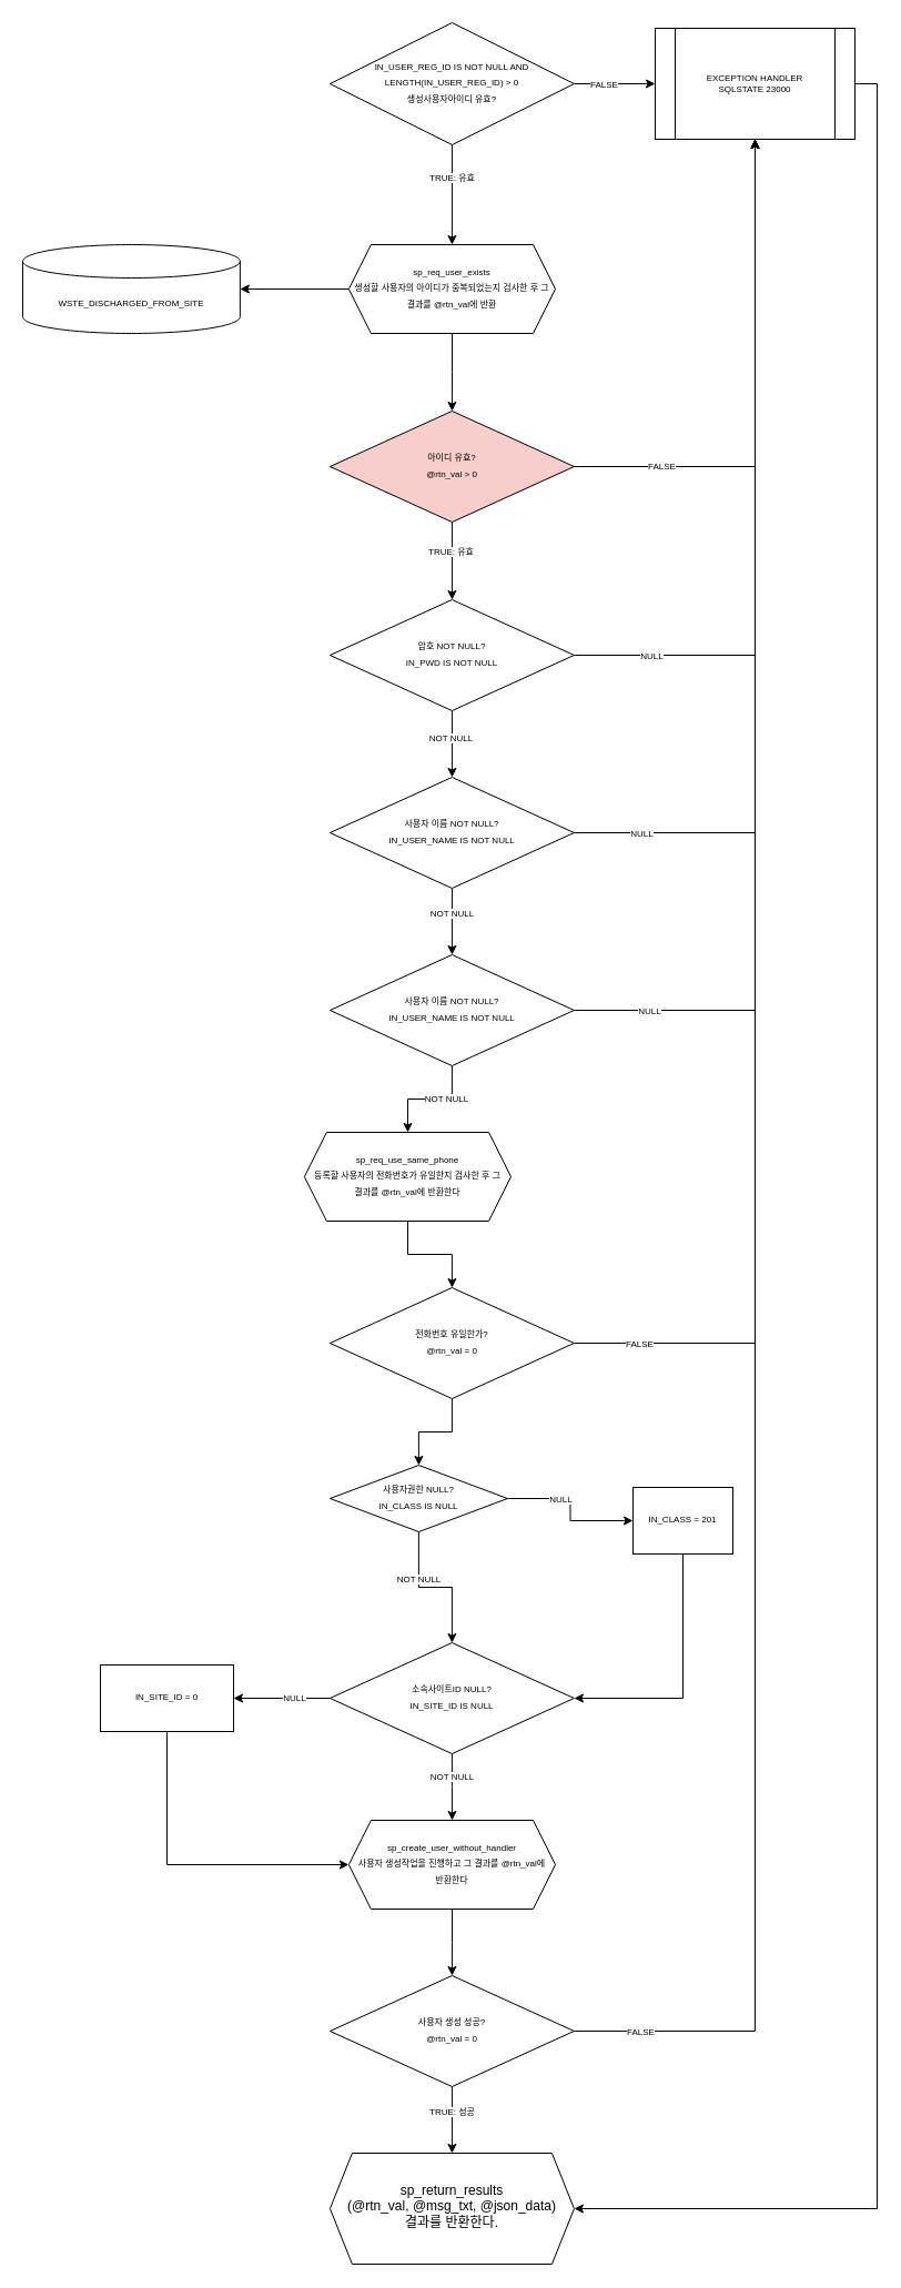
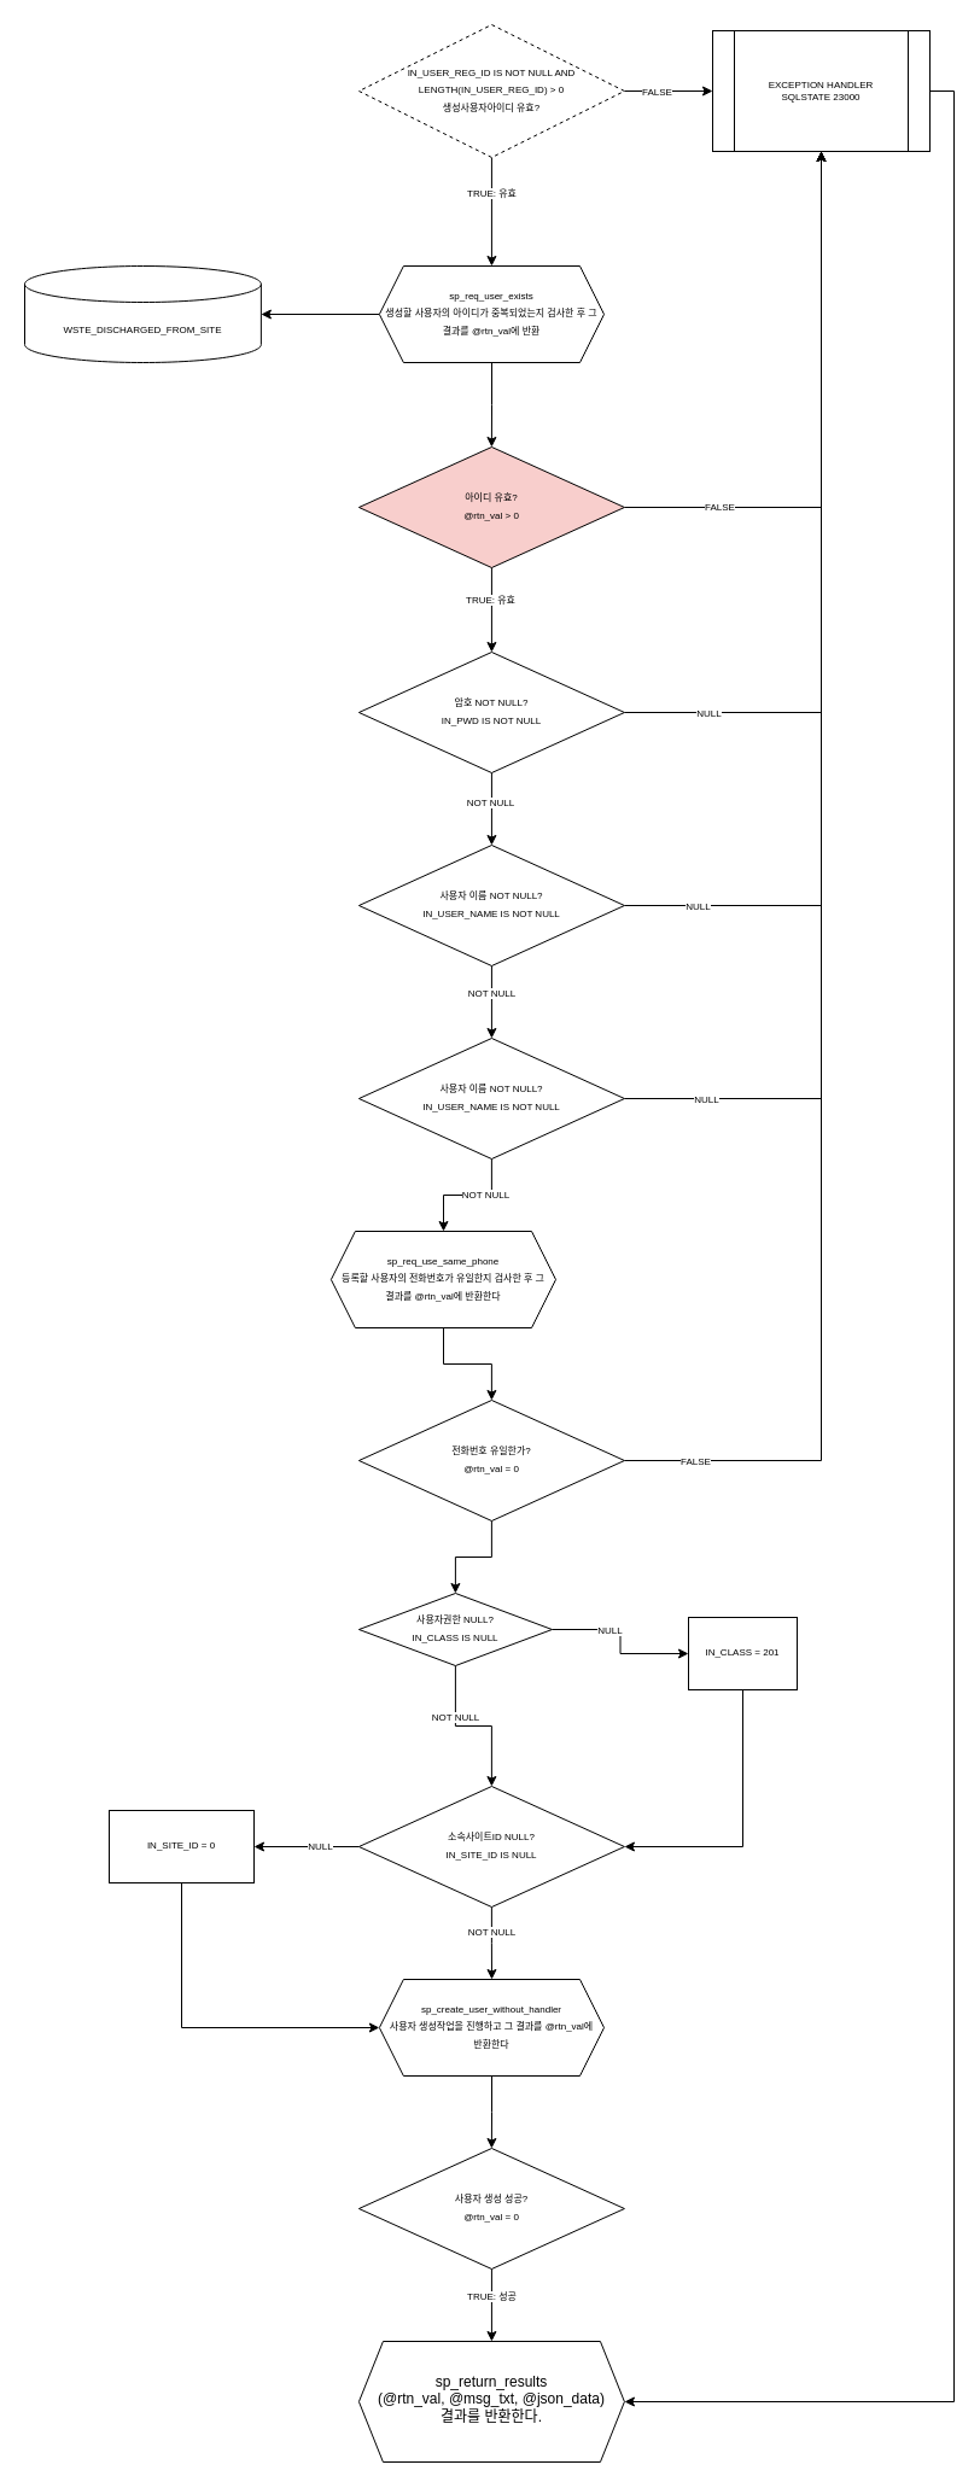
  <mxCell id="0" />
  <mxCell id="1" parent="0" />
  <mxCell id="2" value="" style="edgeStyle=orthogonalEdgeStyle;rounded=0;orthogonalLoop=1;jettySize=auto;html=1;entryX=0.5;entryY=0;entryDx=0;entryDy=0;exitX=0.5;exitY=1;exitDx=0;exitDy=0;" parent="1" source="23" target="6" edge="1"><mxGeometry relative="1" as="geometry"><mxPoint x="430" y="150" as="sourcePoint" /><mxPoint x="439.93" y="200" as="targetPoint" /></mxGeometry></mxCell>
  <mxCell id="3" value="TRUE: 유효" style="edgeLabel;html=1;align=center;verticalAlign=middle;resizable=0;points=[];fontSize=8;" vertex="1" connectable="0" parent="2"><mxGeometry x="-0.359" relative="1" as="geometry"><mxPoint as="offset" /></mxGeometry></mxCell>
  <mxCell id="4" value="" style="edgeStyle=orthogonalEdgeStyle;rounded=0;orthogonalLoop=1;jettySize=auto;html=1;" parent="1" source="6" target="11" edge="1"><mxGeometry relative="1" as="geometry" /></mxCell>
  <mxCell id="5" style="edgeStyle=orthogonalEdgeStyle;rounded=0;orthogonalLoop=1;jettySize=auto;html=1;entryX=1;entryY=0.5;entryDx=0;entryDy=0;entryPerimeter=0;fontSize=8;" parent="1" source="6" target="12" edge="1"><mxGeometry relative="1" as="geometry" /></mxCell>
  <mxCell id="6" value="&lt;span style=&quot;font-size: 8px&quot;&gt;sp_req_user_exists&lt;/span&gt;&lt;br&gt;&lt;span style=&quot;font-size: 8px&quot;&gt;생성할 사용자의 아이디가 중복되었는지 검사한 후 그 결과를 @rtn_val에 반환&lt;/span&gt;" style="shape=hexagon;perimeter=hexagonPerimeter2;whiteSpace=wrap;html=1;fixedSize=1;shadow=0;strokeWidth=1;spacing=6;spacingTop=-4;" parent="1" vertex="1"><mxGeometry x="313.86" y="220" width="186.14" height="80" as="geometry" /></mxCell>
  <mxCell id="7" value="" style="edgeStyle=orthogonalEdgeStyle;rounded=0;orthogonalLoop=1;jettySize=auto;html=1;fontSize=8;entryX=0.5;entryY=0;entryDx=0;entryDy=0;" parent="1" source="11" target="17" edge="1"><mxGeometry relative="1" as="geometry"><mxPoint x="440" y="530" as="targetPoint" /></mxGeometry></mxCell>
  <mxCell id="8" value="TRUE: 유효" style="edgeLabel;html=1;align=center;verticalAlign=middle;resizable=0;points=[];fontSize=8;" parent="7" vertex="1" connectable="0"><mxGeometry x="-0.258" y="-1" relative="1" as="geometry"><mxPoint as="offset" /></mxGeometry></mxCell>
  <mxCell id="9" style="edgeStyle=orthogonalEdgeStyle;rounded=0;orthogonalLoop=1;jettySize=auto;html=1;entryX=0.5;entryY=1;entryDx=0;entryDy=0;fontSize=8;" parent="1" source="11" target="19" edge="1"><mxGeometry relative="1" as="geometry" /></mxCell>
  <mxCell id="10" value="FALSE" style="edgeLabel;html=1;align=center;verticalAlign=middle;resizable=0;points=[];fontSize=8;" parent="9" vertex="1" connectable="0"><mxGeometry x="-0.655" y="1" relative="1" as="geometry"><mxPoint as="offset" /></mxGeometry></mxCell>
  <mxCell id="11" value="&lt;span style=&quot;font-size: 8px&quot;&gt;아이디 유효?&lt;/span&gt;&lt;br&gt;&lt;span style=&quot;font-size: 8px&quot;&gt;@rtn_val&amp;nbsp;&amp;gt; 0&lt;/span&gt;" style="rhombus;whiteSpace=wrap;html=1;shadow=0;strokeWidth=1;spacing=6;spacingTop=-4;fillColor=#f8cecc;" parent="1" vertex="1"><mxGeometry x="296.93" y="370" width="220" height="100" as="geometry" /></mxCell>
  <mxCell id="12" value="&lt;span style=&quot;font-size: 8px&quot;&gt;WSTE_DISCHARGED_FROM_SITE&lt;/span&gt;" style="shape=cylinder3;whiteSpace=wrap;html=1;boundedLbl=1;backgroundOutline=1;size=15;fontSize=8;" parent="1" vertex="1"><mxGeometry x="20" y="220" width="195.86" height="80" as="geometry" /></mxCell>
  <mxCell id="13" style="edgeStyle=orthogonalEdgeStyle;rounded=0;orthogonalLoop=1;jettySize=auto;html=1;entryX=0.5;entryY=1;entryDx=0;entryDy=0;fontSize=8;" parent="1" source="17" target="19" edge="1"><mxGeometry relative="1" as="geometry" /></mxCell>
  <mxCell id="14" value="NULL" style="edgeLabel;html=1;align=center;verticalAlign=middle;resizable=0;points=[];fontSize=8;" parent="13" vertex="1" connectable="0"><mxGeometry x="-0.778" relative="1" as="geometry"><mxPoint as="offset" /></mxGeometry></mxCell>
  <mxCell id="15" value="" style="edgeStyle=orthogonalEdgeStyle;rounded=0;orthogonalLoop=1;jettySize=auto;html=1;fontSize=8;entryX=0.5;entryY=0;entryDx=0;entryDy=0;" parent="1" source="17" target="28" edge="1"><mxGeometry relative="1" as="geometry" /></mxCell>
  <mxCell id="16" value="NOT NULL" style="edgeLabel;html=1;align=center;verticalAlign=middle;resizable=0;points=[];fontSize=8;" parent="15" vertex="1" connectable="0"><mxGeometry x="-0.186" y="-1" relative="1" as="geometry"><mxPoint as="offset" /></mxGeometry></mxCell>
  <mxCell id="17" value="&lt;font style=&quot;font-size: 8px&quot;&gt;암호 NOT NULL?&lt;br&gt;IN_PWD IS NOT NULL&lt;/font&gt;" style="rhombus;whiteSpace=wrap;html=1;shadow=0;strokeWidth=1;spacing=6;spacingTop=-4;" parent="1" vertex="1"><mxGeometry x="296.93" y="540" width="220" height="100" as="geometry" /></mxCell>
  <mxCell id="18" style="edgeStyle=orthogonalEdgeStyle;rounded=0;orthogonalLoop=1;jettySize=auto;html=1;entryX=1;entryY=0.5;entryDx=0;entryDy=0;fontSize=8;exitX=1;exitY=0.5;exitDx=0;exitDy=0;" parent="1" source="19" target="20" edge="1"><mxGeometry relative="1" as="geometry"><Array as="points"><mxPoint x="790" y="75" /><mxPoint x="790" y="1990" /></Array></mxGeometry></mxCell>
  <mxCell id="19" value="EXCEPTION HANDLER&lt;br&gt;SQLSTATE 23000" style="shape=process;whiteSpace=wrap;html=1;backgroundOutline=1;fontSize=8;" parent="1" vertex="1"><mxGeometry x="590" y="25" width="180" height="100" as="geometry" /></mxCell>
  <mxCell id="20" value="sp_return_results&lt;br&gt;(@rtn_val, @msg_txt, @json_data)&lt;br&gt;결과를 반환한다." style="shape=hexagon;perimeter=hexagonPerimeter2;whiteSpace=wrap;html=1;fixedSize=1;shadow=0;strokeWidth=1;spacing=6;spacingTop=-4;" parent="1" vertex="1"><mxGeometry x="296.93" y="1940" width="220" height="100" as="geometry" /></mxCell>
  <mxCell id="21" value="" style="edgeStyle=orthogonalEdgeStyle;rounded=0;orthogonalLoop=1;jettySize=auto;html=1;fontSize=8;" edge="1" parent="1" source="23" target="19"><mxGeometry relative="1" as="geometry" /></mxCell>
  <mxCell id="22" value="FALSE" style="edgeLabel;html=1;align=center;verticalAlign=middle;resizable=0;points=[];fontSize=8;" vertex="1" connectable="0" parent="21"><mxGeometry x="-0.252" relative="1" as="geometry"><mxPoint as="offset" /></mxGeometry></mxCell>
- <mxCell id="23" value="&lt;font style=&quot;font-size: 8px&quot;&gt;IN_USER_REG_ID IS NOT NULL AND LENGTH(IN_USER_REG_ID) &amp;gt; 0&lt;br&gt;생성사용자아이디 유효?&lt;br&gt;&lt;/font&gt;" style="rhombus;whiteSpace=wrap;html=1;shadow=0;strokeWidth=1;spacing=6;spacingTop=-4;" vertex="1" parent="1"><mxGeometry x="296.93" y="20" width="220" height="110" as="geometry" /></mxCell>
+ <mxCell id="23" value="&lt;font style=&quot;font-size: 8px&quot;&gt;IN_USER_REG_ID IS NOT NULL AND LENGTH(IN_USER_REG_ID) &amp;gt; 0&lt;br&gt;생성사용자아이디 유효?&lt;br&gt;&lt;/font&gt;" style="rhombus;whiteSpace=wrap;html=1;shadow=0;strokeWidth=1;spacing=6;spacingTop=-4;dashed=1;" vertex="1" parent="1"><mxGeometry x="296.93" y="20" width="220" height="110" as="geometry" /></mxCell>
  <mxCell id="24" style="edgeStyle=orthogonalEdgeStyle;rounded=0;orthogonalLoop=1;jettySize=auto;html=1;entryX=0.5;entryY=1;entryDx=0;entryDy=0;fontSize=8;" edge="1" parent="1" source="28" target="19"><mxGeometry relative="1" as="geometry" /></mxCell>
  <mxCell id="25" value="NULL" style="edgeLabel;html=1;align=center;verticalAlign=middle;resizable=0;points=[];fontSize=8;" vertex="1" connectable="0" parent="24"><mxGeometry x="-0.844" relative="1" as="geometry"><mxPoint as="offset" /></mxGeometry></mxCell>
  <mxCell id="26" value="" style="edgeStyle=orthogonalEdgeStyle;rounded=0;orthogonalLoop=1;jettySize=auto;html=1;fontSize=8;" edge="1" parent="1" source="28" target="33"><mxGeometry relative="1" as="geometry" /></mxCell>
  <mxCell id="27" value="NOT NULL" style="edgeLabel;html=1;align=center;verticalAlign=middle;resizable=0;points=[];fontSize=8;" vertex="1" connectable="0" parent="26"><mxGeometry x="-0.252" relative="1" as="geometry"><mxPoint as="offset" /></mxGeometry></mxCell>
  <mxCell id="28" value="&lt;font style=&quot;font-size: 8px&quot;&gt;사용자 이름 NOT NULL?&lt;br&gt;IN_USER_NAME IS NOT NULL&lt;/font&gt;" style="rhombus;whiteSpace=wrap;html=1;shadow=0;strokeWidth=1;spacing=6;spacingTop=-4;" vertex="1" parent="1"><mxGeometry x="296.93" y="700" width="220" height="100" as="geometry" /></mxCell>
  <mxCell id="29" style="edgeStyle=orthogonalEdgeStyle;rounded=0;orthogonalLoop=1;jettySize=auto;html=1;fontSize=8;" edge="1" parent="1" source="33" target="19"><mxGeometry relative="1" as="geometry" /></mxCell>
  <mxCell id="30" value="NULL" style="edgeLabel;html=1;align=center;verticalAlign=middle;resizable=0;points=[];fontSize=8;" vertex="1" connectable="0" parent="29"><mxGeometry x="-0.856" relative="1" as="geometry"><mxPoint as="offset" /></mxGeometry></mxCell>
  <mxCell id="31" value="" style="edgeStyle=orthogonalEdgeStyle;rounded=0;orthogonalLoop=1;jettySize=auto;html=1;fontSize=8;" edge="1" parent="1" source="33" target="35"><mxGeometry relative="1" as="geometry" /></mxCell>
  <mxCell id="32" value="NOT NULL" style="edgeLabel;html=1;align=center;verticalAlign=middle;resizable=0;points=[];fontSize=8;" vertex="1" connectable="0" parent="31"><mxGeometry x="-0.295" y="-1" relative="1" as="geometry"><mxPoint as="offset" /></mxGeometry></mxCell>
  <mxCell id="33" value="&lt;font style=&quot;font-size: 8px&quot;&gt;사용자 이름 NOT NULL?&lt;br&gt;IN_USER_NAME IS NOT NULL&lt;/font&gt;" style="rhombus;whiteSpace=wrap;html=1;shadow=0;strokeWidth=1;spacing=6;spacingTop=-4;" vertex="1" parent="1"><mxGeometry x="296.93" y="860" width="220" height="100" as="geometry" /></mxCell>
  <mxCell id="34" value="" style="edgeStyle=orthogonalEdgeStyle;rounded=0;orthogonalLoop=1;jettySize=auto;html=1;fontSize=8;" edge="1" parent="1" source="35" target="39"><mxGeometry relative="1" as="geometry" /></mxCell>
  <mxCell id="35" value="&lt;span style=&quot;font-size: 8px&quot;&gt;sp_req_use_same_phone&lt;/span&gt;&lt;br&gt;&lt;span style=&quot;font-size: 8px&quot;&gt;등록할 사용자의 전화번호가 유일한지 검사한 후 그 결과를&amp;nbsp;&lt;/span&gt;&lt;span style=&quot;font-size: 8px&quot;&gt;@rtn_val에 반환한다&lt;/span&gt;" style="shape=hexagon;perimeter=hexagonPerimeter2;whiteSpace=wrap;html=1;fixedSize=1;shadow=0;strokeWidth=1;spacing=6;spacingTop=-4;" vertex="1" parent="1"><mxGeometry x="273.86" y="1020" width="186.14" height="80" as="geometry" /></mxCell>
  <mxCell id="36" style="edgeStyle=orthogonalEdgeStyle;rounded=0;orthogonalLoop=1;jettySize=auto;html=1;fontSize=8;" edge="1" parent="1" source="39" target="19"><mxGeometry relative="1" as="geometry" /></mxCell>
  <mxCell id="37" value="FALSE" style="edgeLabel;html=1;align=center;verticalAlign=middle;resizable=0;points=[];fontSize=8;" vertex="1" connectable="0" parent="36"><mxGeometry x="-0.906" relative="1" as="geometry"><mxPoint as="offset" /></mxGeometry></mxCell>
  <mxCell id="38" value="" style="edgeStyle=orthogonalEdgeStyle;rounded=0;orthogonalLoop=1;jettySize=auto;html=1;fontSize=8;" edge="1" parent="1" source="39" target="44"><mxGeometry relative="1" as="geometry" /></mxCell>
  <mxCell id="39" value="&lt;font style=&quot;font-size: 8px&quot;&gt;전화번호 유일한가?&lt;br&gt;@rtn_val = 0&lt;/font&gt;" style="rhombus;whiteSpace=wrap;html=1;shadow=0;strokeWidth=1;spacing=6;spacingTop=-4;" vertex="1" parent="1"><mxGeometry x="296.93" y="1160" width="220" height="100" as="geometry" /></mxCell>
  <mxCell id="40" value="" style="edgeStyle=orthogonalEdgeStyle;rounded=0;orthogonalLoop=1;jettySize=auto;html=1;fontSize=8;" edge="1" parent="1" source="44" target="46"><mxGeometry relative="1" as="geometry" /></mxCell>
  <mxCell id="41" value="NULL" style="edgeLabel;html=1;align=center;verticalAlign=middle;resizable=0;points=[];fontSize=8;" vertex="1" connectable="0" parent="40"><mxGeometry x="-0.384" y="-1" relative="1" as="geometry"><mxPoint x="7" y="-1" as="offset" /></mxGeometry></mxCell>
  <mxCell id="42" value="" style="edgeStyle=orthogonalEdgeStyle;rounded=0;orthogonalLoop=1;jettySize=auto;html=1;fontSize=8;" edge="1" parent="1" source="44" target="51"><mxGeometry relative="1" as="geometry" /></mxCell>
  <mxCell id="43" value="NOT NULL" style="edgeLabel;html=1;align=center;verticalAlign=middle;resizable=0;points=[];fontSize=8;" vertex="1" connectable="0" parent="42"><mxGeometry x="-0.344" relative="1" as="geometry"><mxPoint as="offset" /></mxGeometry></mxCell>
  <mxCell id="44" value="&lt;font style=&quot;font-size: 8px&quot;&gt;사용자권한 NULL?&lt;br&gt;IN_CLASS IS NULL&lt;/font&gt;" style="rhombus;whiteSpace=wrap;html=1;shadow=0;strokeWidth=1;spacing=6;spacingTop=-4;" vertex="1" parent="1"><mxGeometry x="296.93" y="1320" width="160" height="60" as="geometry" /></mxCell>
  <mxCell id="45" style="edgeStyle=orthogonalEdgeStyle;rounded=0;orthogonalLoop=1;jettySize=auto;html=1;entryX=1;entryY=0.5;entryDx=0;entryDy=0;fontSize=8;" edge="1" parent="1" source="46" target="51"><mxGeometry relative="1" as="geometry"><Array as="points"><mxPoint x="615" y="1530" /></Array></mxGeometry></mxCell>
  <mxCell id="46" value="&lt;font style=&quot;font-size: 8px&quot;&gt;IN_CLASS = 201&lt;/font&gt;" style="whiteSpace=wrap;html=1;shadow=0;strokeWidth=1;spacing=6;spacingTop=-4;" vertex="1" parent="1"><mxGeometry x="570" y="1340" width="90" height="60" as="geometry" /></mxCell>
  <mxCell id="47" value="" style="edgeStyle=orthogonalEdgeStyle;rounded=0;orthogonalLoop=1;jettySize=auto;html=1;fontSize=8;" edge="1" parent="1" source="51" target="53"><mxGeometry relative="1" as="geometry" /></mxCell>
  <mxCell id="48" value="NULL" style="edgeLabel;html=1;align=center;verticalAlign=middle;resizable=0;points=[];fontSize=8;" vertex="1" connectable="0" parent="47"><mxGeometry x="-0.265" y="-1" relative="1" as="geometry"><mxPoint as="offset" /></mxGeometry></mxCell>
  <mxCell id="49" value="" style="edgeStyle=orthogonalEdgeStyle;rounded=0;orthogonalLoop=1;jettySize=auto;html=1;fontSize=8;" edge="1" parent="1" source="51" target="55"><mxGeometry relative="1" as="geometry" /></mxCell>
  <mxCell id="50" value="NOT NULL" style="edgeLabel;html=1;align=center;verticalAlign=middle;resizable=0;points=[];fontSize=8;" vertex="1" connectable="0" parent="49"><mxGeometry x="-0.295" relative="1" as="geometry"><mxPoint as="offset" /></mxGeometry></mxCell>
  <mxCell id="51" value="&lt;font style=&quot;font-size: 8px&quot;&gt;소속사이트ID NULL?&lt;br&gt;IN_SITE_ID IS NULL&lt;/font&gt;" style="rhombus;whiteSpace=wrap;html=1;shadow=0;strokeWidth=1;spacing=6;spacingTop=-4;" vertex="1" parent="1"><mxGeometry x="296.93" y="1480" width="220" height="100" as="geometry" /></mxCell>
  <mxCell id="52" style="edgeStyle=orthogonalEdgeStyle;rounded=0;orthogonalLoop=1;jettySize=auto;html=1;entryX=0;entryY=0.5;entryDx=0;entryDy=0;fontSize=8;" edge="1" parent="1" source="53" target="55"><mxGeometry relative="1" as="geometry"><Array as="points"><mxPoint x="150" y="1680" /></Array></mxGeometry></mxCell>
  <mxCell id="53" value="&lt;font style=&quot;font-size: 8px&quot;&gt;IN_SITE_ID = 0&lt;/font&gt;" style="whiteSpace=wrap;html=1;shadow=0;strokeWidth=1;spacing=6;spacingTop=-4;" vertex="1" parent="1"><mxGeometry x="90" y="1500" width="120" height="60" as="geometry" /></mxCell>
  <mxCell id="54" value="" style="edgeStyle=orthogonalEdgeStyle;rounded=0;orthogonalLoop=1;jettySize=auto;html=1;fontSize=8;" edge="1" parent="1" source="55" target="60"><mxGeometry relative="1" as="geometry" /></mxCell>
  <mxCell id="55" value="&lt;span style=&quot;font-size: 8px&quot;&gt;sp_create_user_without_handler&lt;/span&gt;&lt;br&gt;&lt;span style=&quot;font-size: 8px&quot;&gt;사용자 생성작업을 진행하고 그 결과를&amp;nbsp;@rtn_val에 반환한다&lt;/span&gt;" style="shape=hexagon;perimeter=hexagonPerimeter2;whiteSpace=wrap;html=1;fixedSize=1;shadow=0;strokeWidth=1;spacing=6;spacingTop=-4;" vertex="1" parent="1"><mxGeometry x="313.86" y="1640" width="186.14" height="80" as="geometry" /></mxCell>
- <mxCell id="56" style="edgeStyle=orthogonalEdgeStyle;rounded=0;orthogonalLoop=1;jettySize=auto;html=1;fontSize=8;" edge="1" parent="1" source="60" target="19"><mxGeometry relative="1" as="geometry" /></mxCell>
- <mxCell id="57" value="FALSE" style="edgeLabel;html=1;align=center;verticalAlign=middle;resizable=0;points=[];fontSize=8;" vertex="1" connectable="0" parent="56"><mxGeometry x="-0.936" relative="1" as="geometry"><mxPoint as="offset" /></mxGeometry></mxCell>
  <mxCell id="58" value="" style="edgeStyle=orthogonalEdgeStyle;rounded=0;orthogonalLoop=1;jettySize=auto;html=1;fontSize=8;" edge="1" parent="1" source="60" target="20"><mxGeometry relative="1" as="geometry" /></mxCell>
  <mxCell id="59" value="TRUE: 성공" style="edgeLabel;html=1;align=center;verticalAlign=middle;resizable=0;points=[];fontSize=8;" vertex="1" connectable="0" parent="58"><mxGeometry x="-0.256" relative="1" as="geometry"><mxPoint as="offset" /></mxGeometry></mxCell>
  <mxCell id="60" value="&lt;font style=&quot;font-size: 8px&quot;&gt;사용자 생성 성공?&lt;br&gt;@rtn_val = 0&lt;/font&gt;" style="rhombus;whiteSpace=wrap;html=1;shadow=0;strokeWidth=1;spacing=6;spacingTop=-4;" vertex="1" parent="1"><mxGeometry x="296.93" y="1780" width="220" height="100" as="geometry" /></mxCell>
